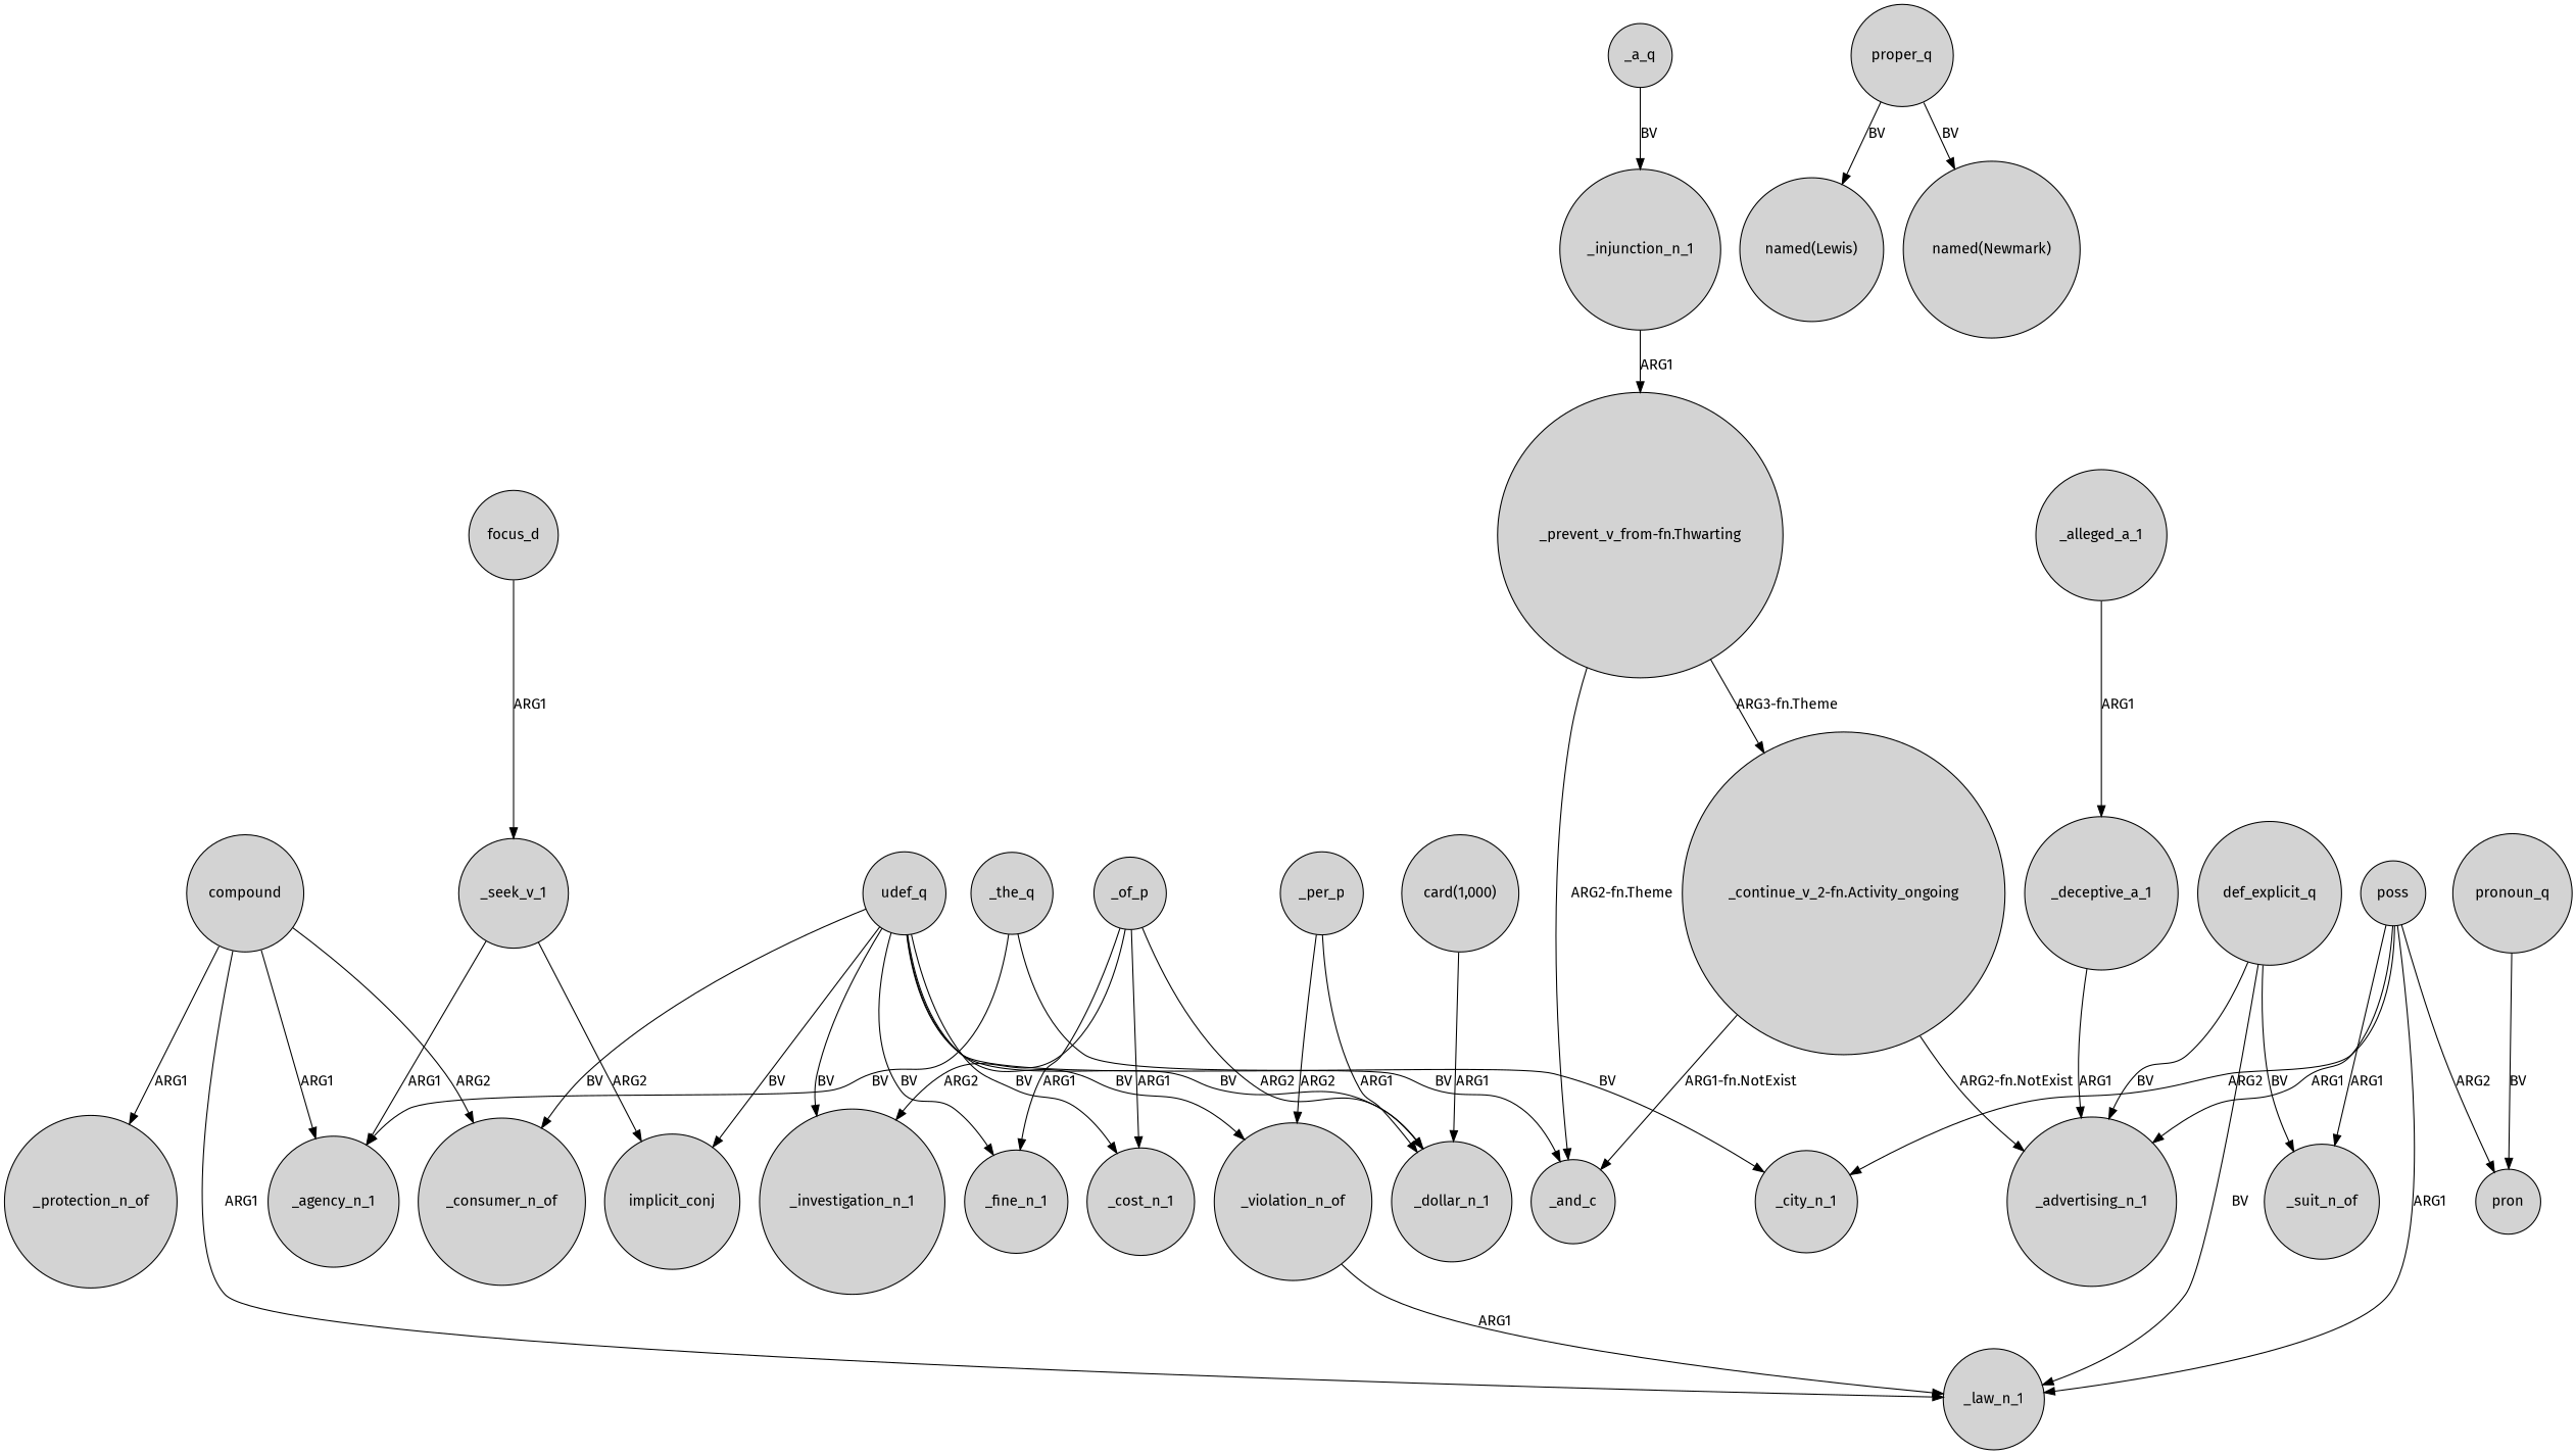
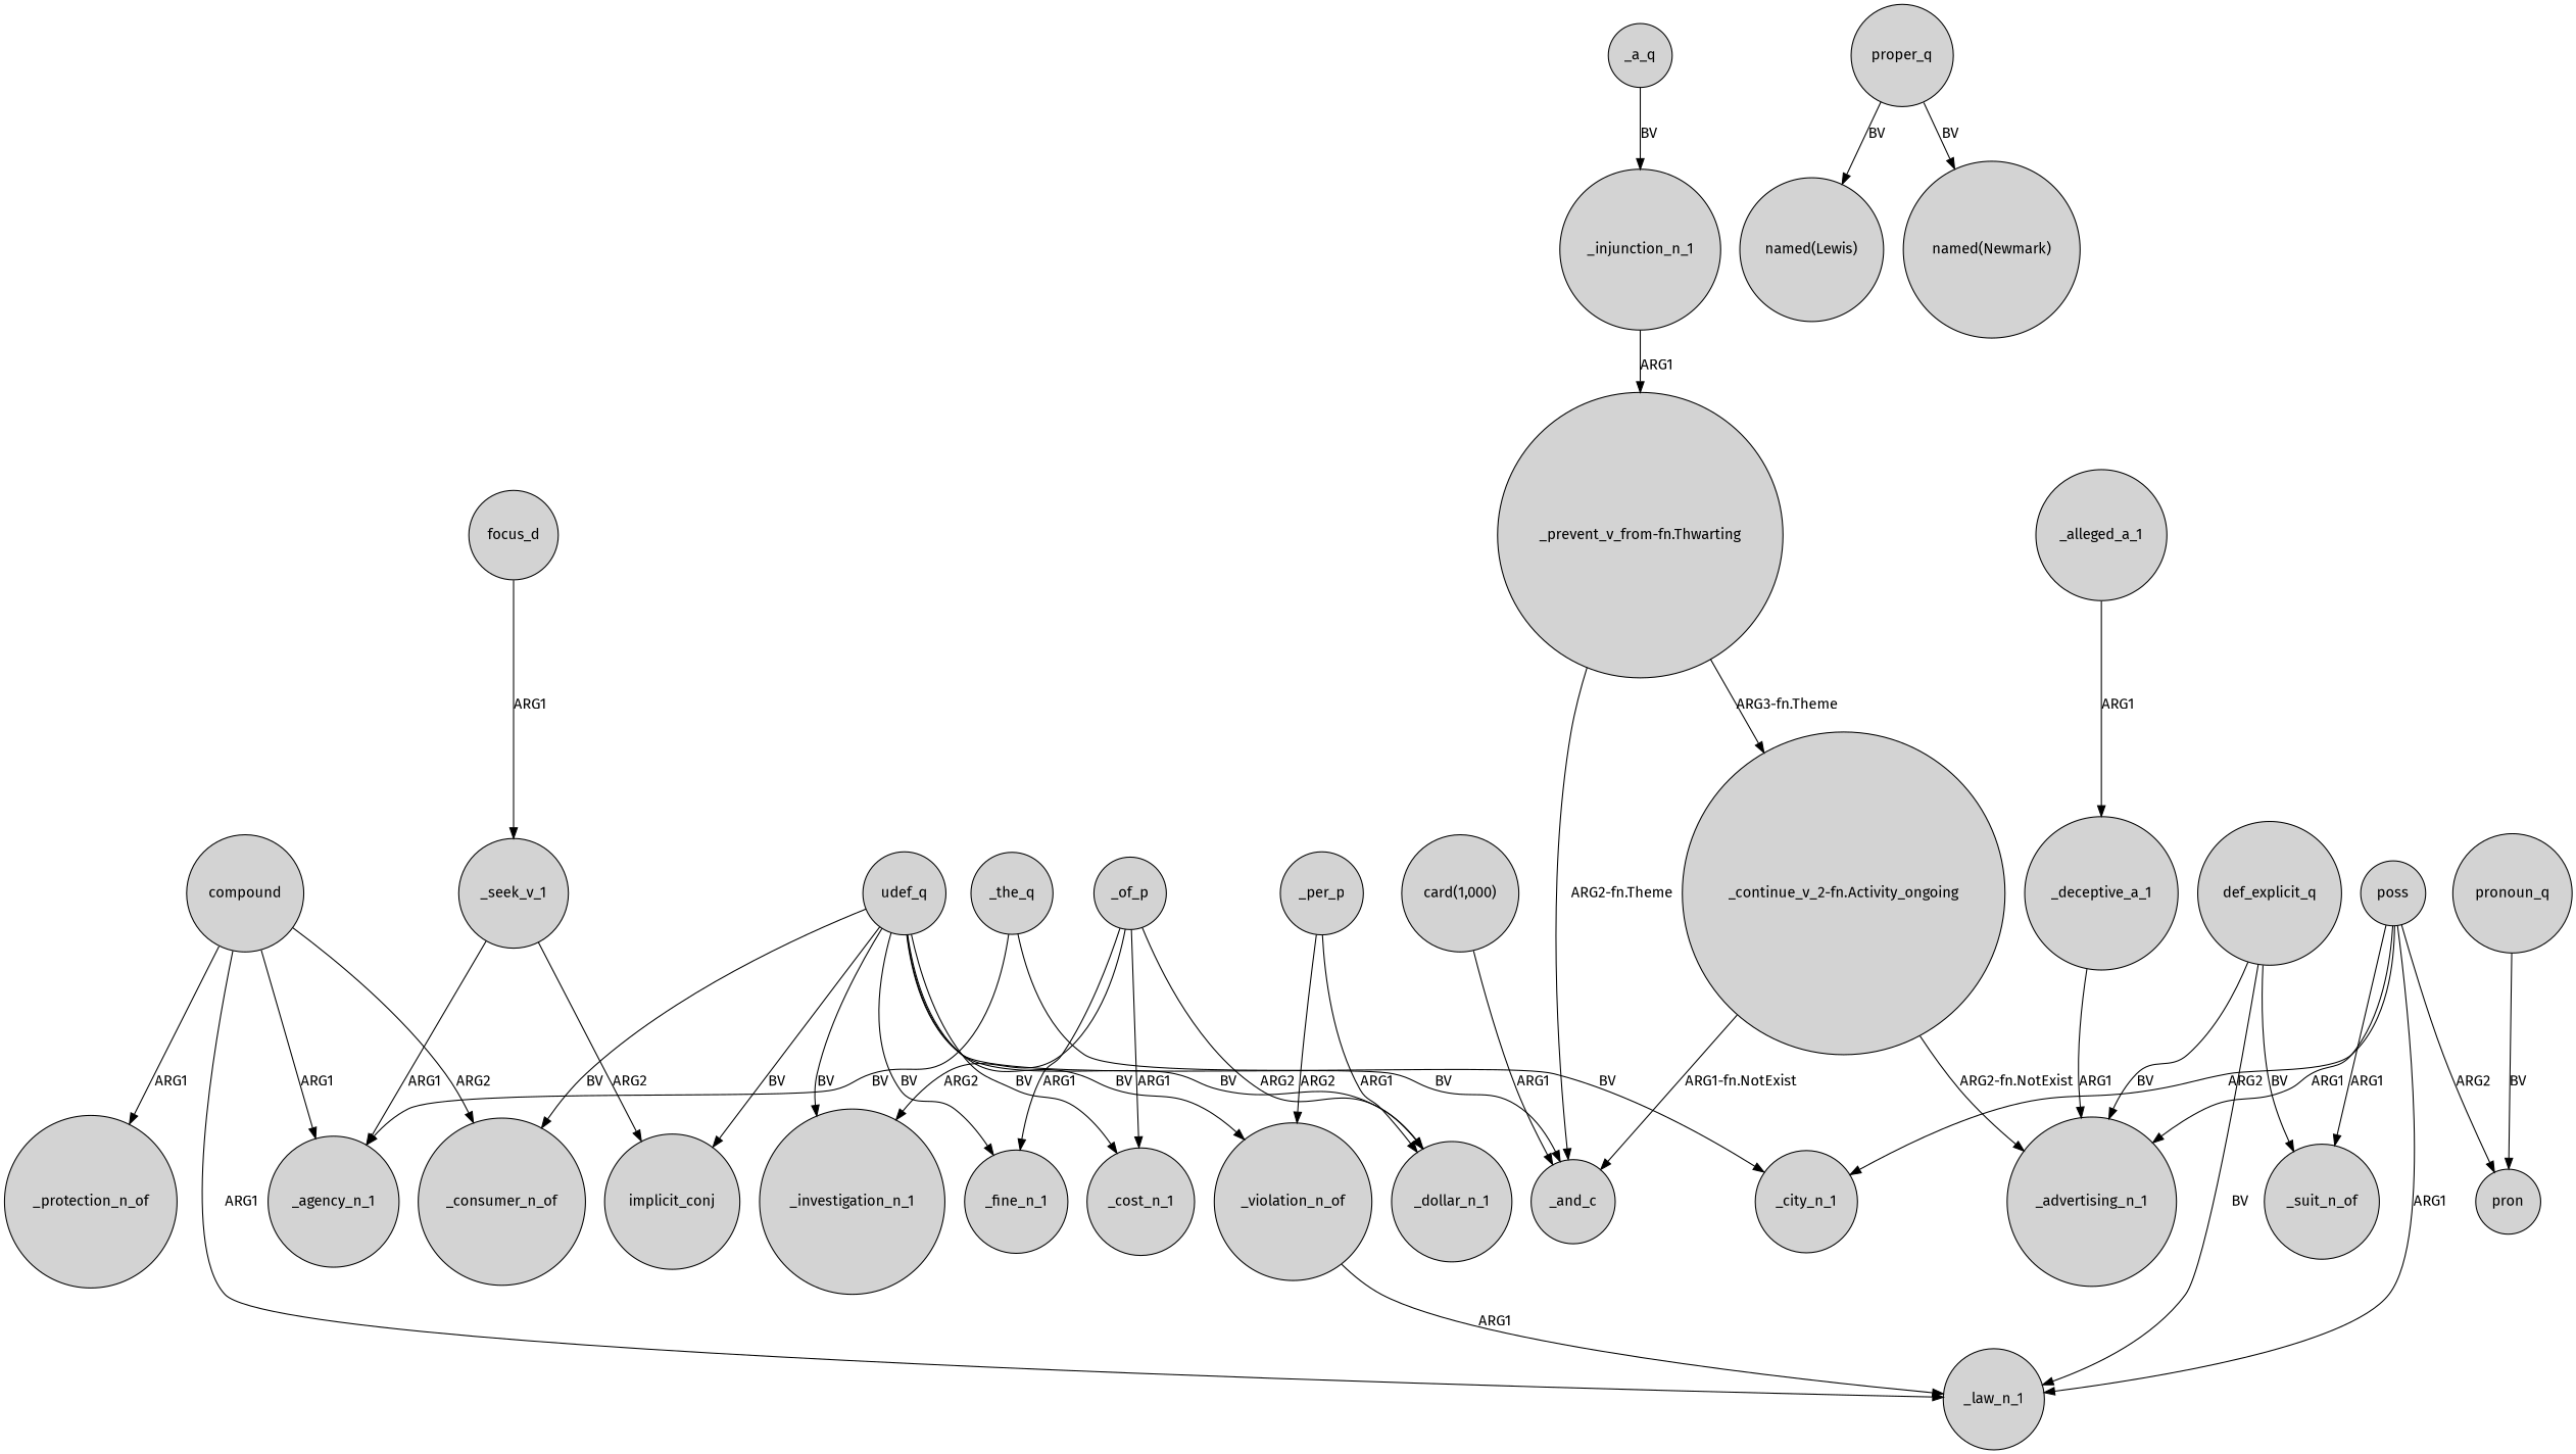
  digraph {
    fontname="Fira Sans"
    node [fontname="Fira Sans" shape=circle style=filled]
    edge [fontname="Fira Sans"]
    _the_q
    _agency_n_1
    _city_n_1
    udef_q
    _investigation_n_1
    _violation_n_of
    implicit_conj
    _and_c
    _cost_n_1
    _dollar_n_1
    _fine_n_1
    _consumer_n_of
    _law_n_1
    _of_p
    compound
    _protection_n_of
    def_explicit_q
    _advertising_n_1
    _suit_n_of
    poss
    pron
    proper_q
    "named(Lewis)"
    "named(Newmark)"
    _seek_v_1
    "_prevent_v_from-fn.Thwarting"
    "_continue_v_2-fn.Activity_ongoing"
    focus_d
    _deceptive_a_1
    _a_q
    _injunction_n_1
    "card(1,000)"
    pronoun_q
    _per_p
    _alleged_a_1
    _the_q -> _agency_n_1 [label=BV]
    _the_q -> _city_n_1 [label=BV]
    udef_q -> _investigation_n_1 [label=BV]
    udef_q -> _violation_n_of [label=BV]
    udef_q -> implicit_conj [label=BV]
    udef_q -> _and_c [label=BV]
    udef_q -> _cost_n_1 [label=BV]
    udef_q -> _dollar_n_1 [label=BV]
    udef_q -> _fine_n_1 [label=BV]
    udef_q -> _consumer_n_of [label=BV]
    _violation_n_of -> _law_n_1 [label=ARG1]
    _of_p -> _investigation_n_1 [label=ARG2]
    _of_p -> _cost_n_1 [label=ARG1]
    _of_p -> _dollar_n_1 [label=ARG2]
    _of_p -> _fine_n_1 [label=ARG1]
    compound -> _agency_n_1 [label=ARG1]
    compound -> _consumer_n_of [label=ARG2]
    compound -> _law_n_1 [label=ARG1]
    compound -> _protection_n_of [label=ARG1]
    def_explicit_q -> _law_n_1 [label=BV]
    def_explicit_q -> _advertising_n_1 [label=BV]
    def_explicit_q -> _suit_n_of [label=BV]
    poss -> _city_n_1 [label=ARG2]
    poss -> _law_n_1 [label=ARG1]
    poss -> _advertising_n_1 [label=ARG1]
    poss -> _suit_n_of [label=ARG1]
    poss -> pron [label=ARG2]
    proper_q -> "named(Lewis)" [label=BV]
    proper_q -> "named(Newmark)" [label=BV]
    _seek_v_1 -> _agency_n_1 [label=ARG1]
    _seek_v_1 -> implicit_conj [label=ARG2]
    "_prevent_v_from-fn.Thwarting" -> _and_c [label="ARG2-fn.Theme"]
    "_prevent_v_from-fn.Thwarting" -> "_continue_v_2-fn.Activity_ongoing" [label="ARG3-fn.Theme"]
    "_continue_v_2-fn.Activity_ongoing" -> _and_c [label="ARG1-fn.NotExist"]
    "_continue_v_2-fn.Activity_ongoing" -> _advertising_n_1 [label="ARG2-fn.NotExist"]
    focus_d -> _seek_v_1 [label=ARG1]
    _deceptive_a_1 -> _advertising_n_1 [label=ARG1]
    _a_q -> _injunction_n_1 [label=BV]
    _injunction_n_1 -> "_prevent_v_from-fn.Thwarting" [label=ARG1]
-   "card(1,000)" -> _dollar_n_1 [label=ARG1]
+   "card(1,000)" -> _and_c [label=ARG1]
    pronoun_q -> pron [label=BV]
    _per_p -> _violation_n_of [label=ARG2]
    _per_p -> _dollar_n_1 [label=ARG1]
    _alleged_a_1 -> _deceptive_a_1 [label=ARG1]
  }
